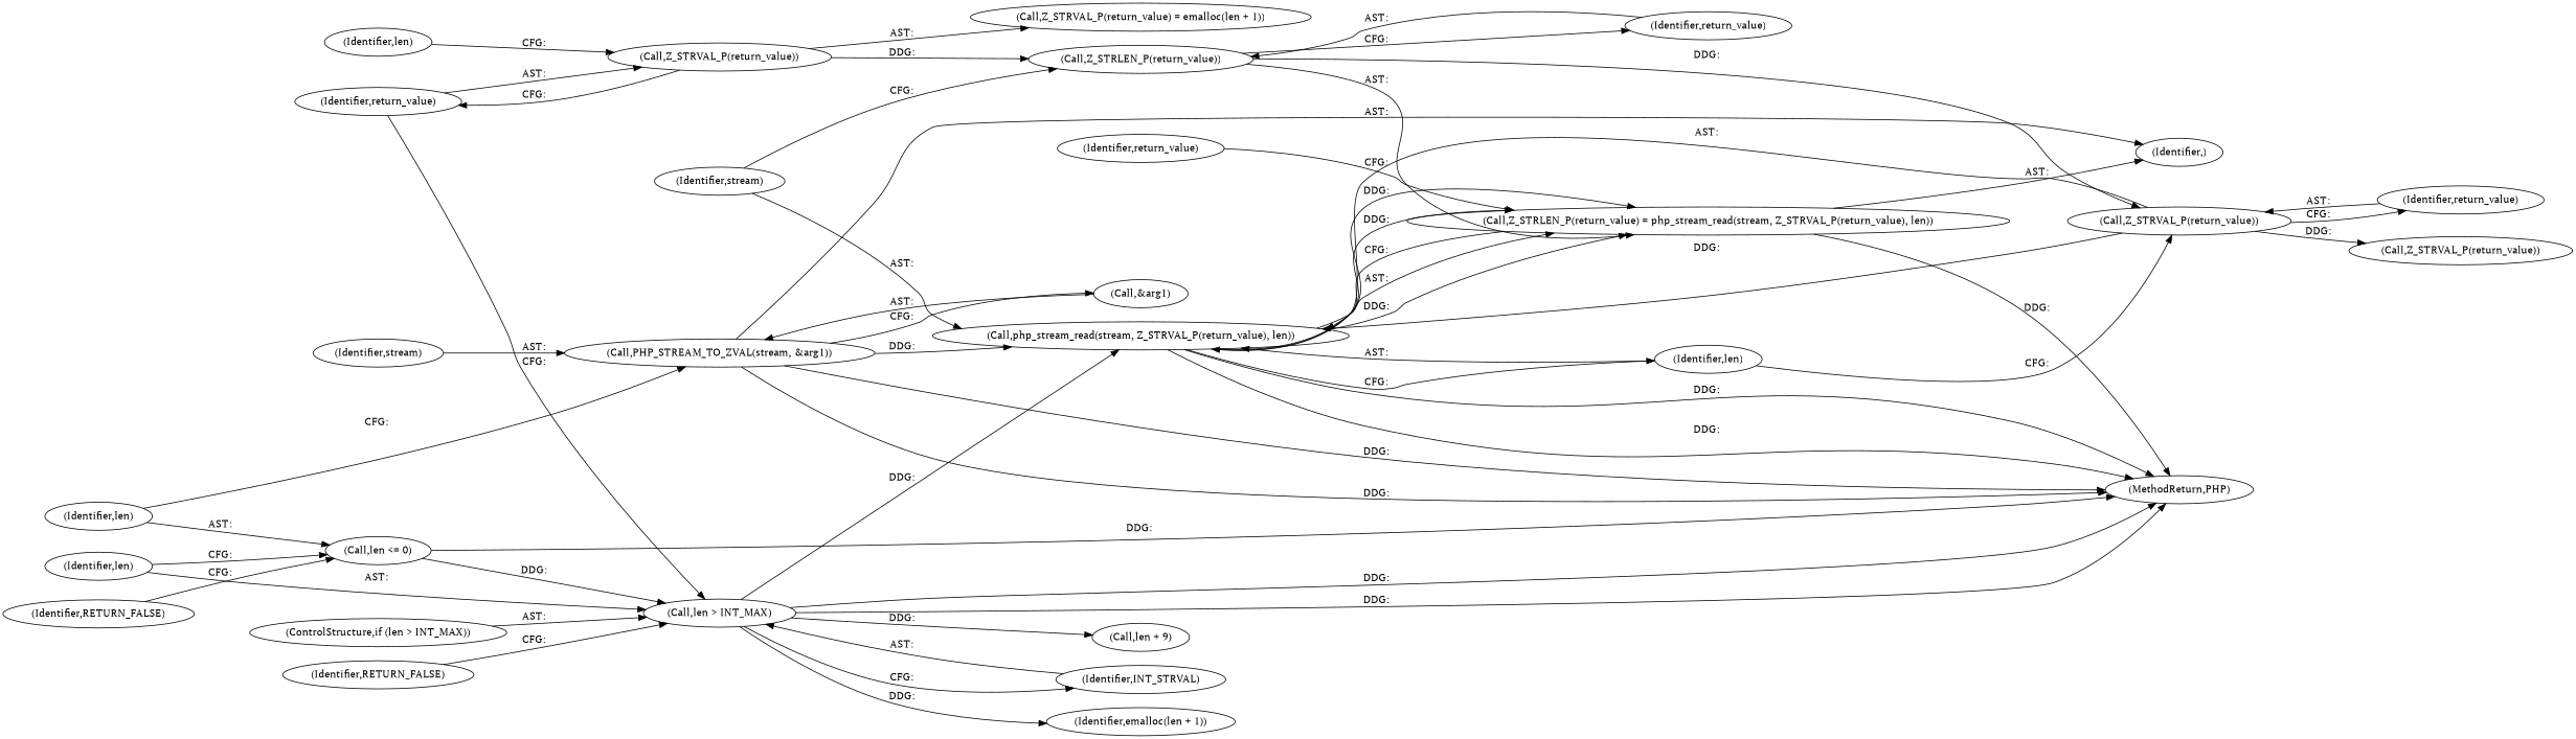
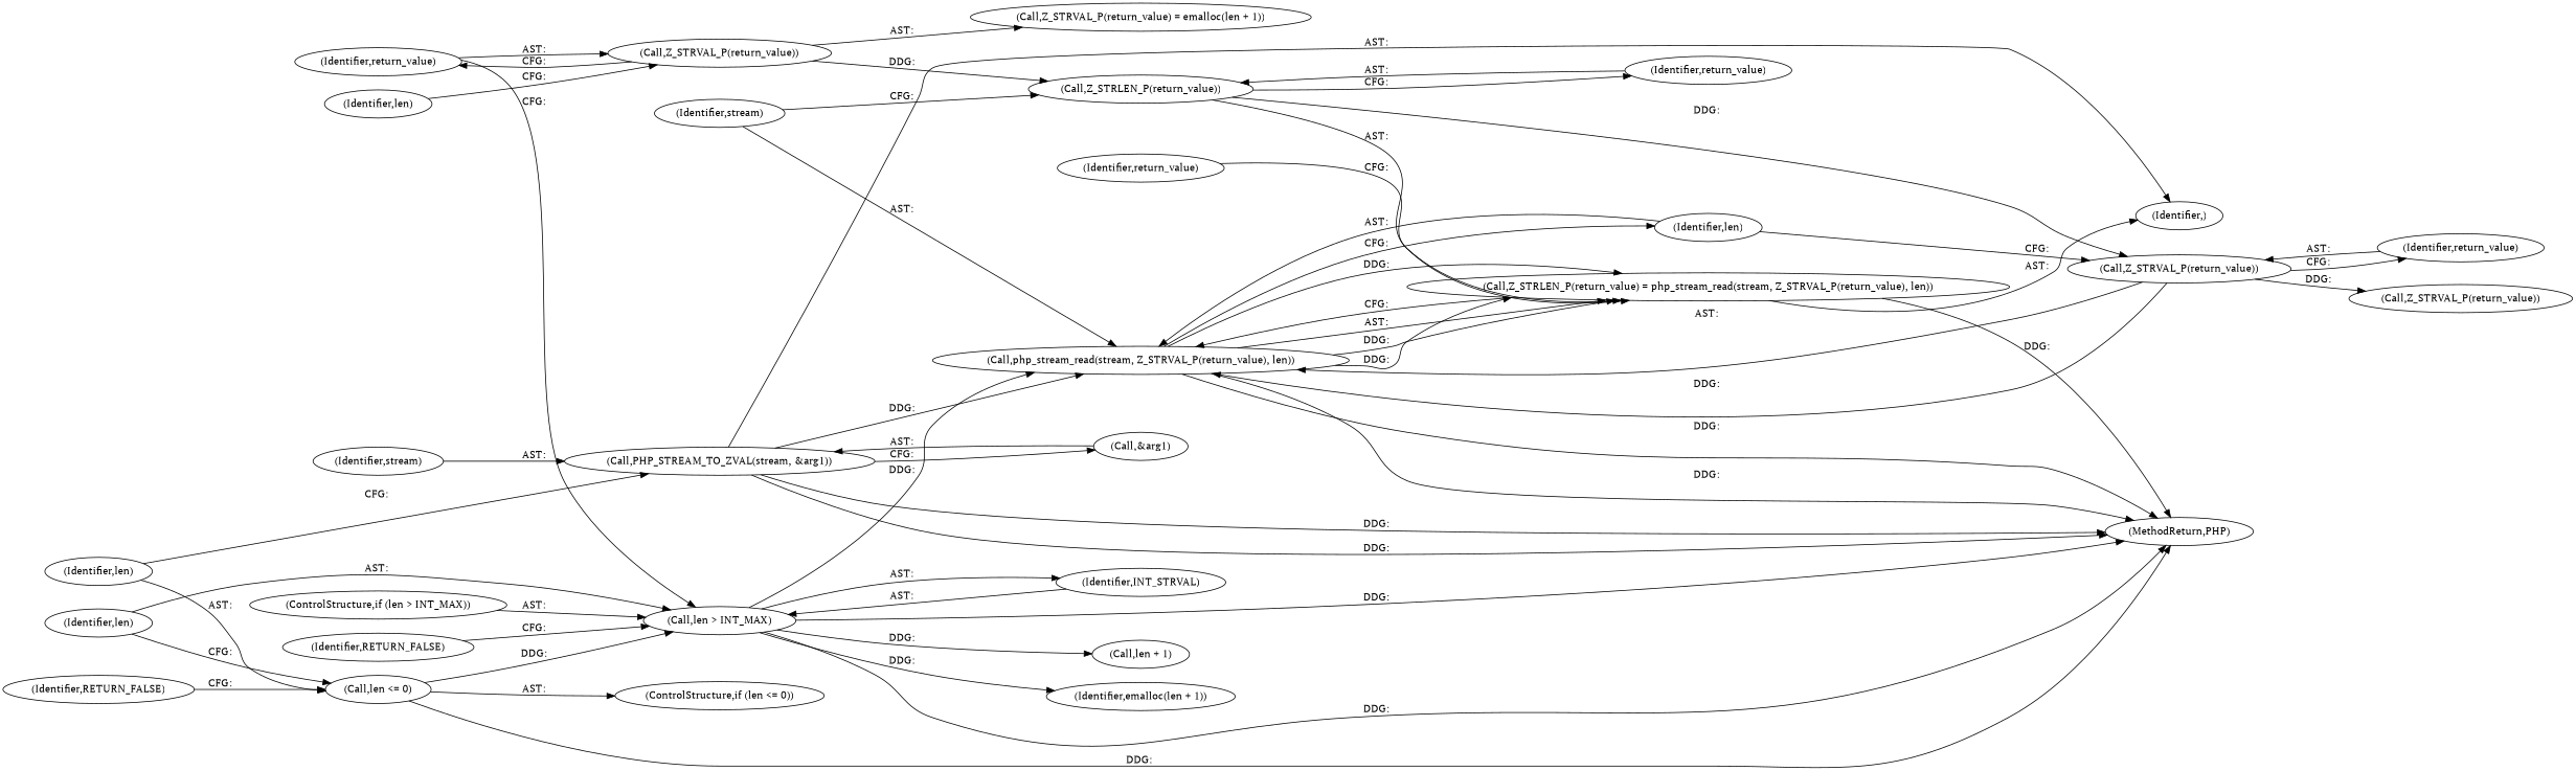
  digraph {
    fontname="PT Serif"
    rankdir=LR
    node [fontname="PT Serif"]
    edge [fontname="PT Serif"]
    n1 [label="(Call,php_stream_read(stream, Z_STRVAL_P(return_value), len))"]
    n2 [label="(Call,Z_STRLEN_P(return_value) = php_stream_read(stream, Z_STRVAL_P(return_value), len))"]
    n3 [label="(Identifier,len)"]
    n4 [label="(MethodReturn,PHP)"]
    n5 [label="(Identifier,)"]
    n6 [label="(Call,Z_STRVAL_P(return_value))"]
    n7 [label="(Call,PHP_STREAM_TO_ZVAL(stream, &arg1))"]
    n8 [label="(Call,&arg1)"]
    n9 [label="(Identifier,return_value)"]
    n10 [label="(Call,Z_STRVAL_P(return_value))"]
    n11 [label="(Call,Z_STRLEN_P(return_value))"]
    n12 [label="(Identifier,return_value)"]
    n13 [label="(Call,Z_STRVAL_P(return_value))"]
    n14 [label="(Call,Z_STRVAL_P(return_value) = emalloc(len + 1))"]
    n15 [label="(Identifier,return_value)"]
    n16 [label="(Call,len > INT_MAX)"]
-   n17 [label="(Call,len + 9)"]
+   n17 [label="(Call,len + 1)"]
    n18 [label="(Identifier,emalloc(len + 1))"]
    n19 [label="(Identifier,INT_STRVAL)"]
    n20 [label="(ControlStructure,if (len > INT_MAX))"]
    n21 [label="(Call,len <= 0)"]
+   n22 [label="(ControlStructure,if (len <= 0))"]
    n23 [label="(Identifier,len)"]
    n24 [label="(Identifier,stream)"]
    n25 [label="(Identifier,stream)"]
    n26 [label="(Identifier,RETURN_FALSE)"]
    n27 [label="(Identifier,len)"]
    n28 [label="(Identifier,RETURN_FALSE)"]
    n29 [label="(Identifier,len)"]
    n30 [label="(Identifier,return_value)"]
    n1 -> n2 [label="AST: "]
    n1 -> n2 [label="DDG: "]
    n1 -> n2 [label="DDG: "]
    n1 -> n2 [label="DDG: "]
    n1 -> n3 [label="CFG: "]
    n1 -> n4 [label="DDG: "]
    n1 -> n4 [label="DDG: "]
    n2 -> n1 [label="CFG: "]
    n2 -> n4 [label="DDG: "]
    n2 -> n5 [label="AST: "]
    n3 -> n1 [label="AST: "]
    n3 -> n6 [label="CFG: "]
    n6 -> n1 [label="AST: "]
    n6 -> n1 [label="DDG: "]
    n6 -> n9 [label="CFG: "]
    n6 -> n10 [label="DDG: "]
    n7 -> n1 [label="DDG: "]
    n7 -> n4 [label="DDG: "]
    n7 -> n4 [label="DDG: "]
    n7 -> n5 [label="AST: "]
    n7 -> n8 [label="CFG: "]
    n8 -> n7 [label="AST: "]
    n9 -> n6 [label="AST: "]
    n11 -> n2 [label="AST: "]
    n11 -> n6 [label="DDG: "]
    n11 -> n12 [label="CFG: "]
    n12 -> n11 [label="AST: "]
    n13 -> n11 [label="DDG: "]
    n13 -> n14 [label="AST: "]
    n13 -> n15 [label="CFG: "]
    n15 -> n13 [label="AST: "]
    n15 -> n16 [label="CFG: "]
    n16 -> n1 [label="DDG: "]
    n16 -> n4 [label="DDG: "]
    n16 -> n4 [label="DDG: "]
    n16 -> n17 [label="DDG: "]
    n16 -> n18 [label="DDG: "]
-   n16 -> n19 [label="CFG: "]
+   n16 -> n19 [label="AST: "]
    n19 -> n16 [label="AST: "]
    n20 -> n16 [label="AST: "]
    n21 -> n4 [label="DDG: "]
    n21 -> n16 [label="DDG: "]
+   n21 -> n22 [label="AST: "]
    n23 -> n16 [label="AST: "]
    n23 -> n21 [label="CFG: "]
    n24 -> n1 [label="AST: "]
    n24 -> n11 [label="CFG: "]
    n25 -> n7 [label="AST: "]
    n26 -> n21 [label="CFG: "]
    n27 -> n13 [label="CFG: "]
    n28 -> n16 [label="CFG: "]
    n29 -> n7 [label="CFG: "]
    n29 -> n21 [label="AST: "]
    n30 -> n2 [label="CFG: "]
  }
